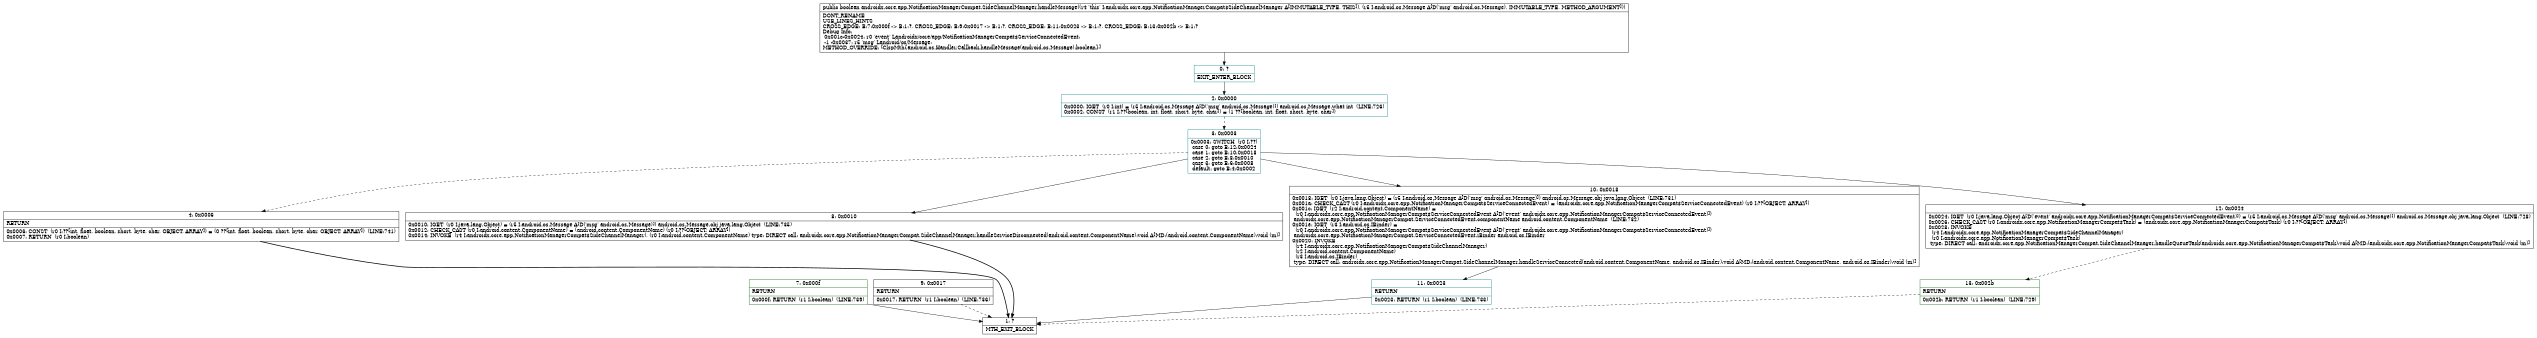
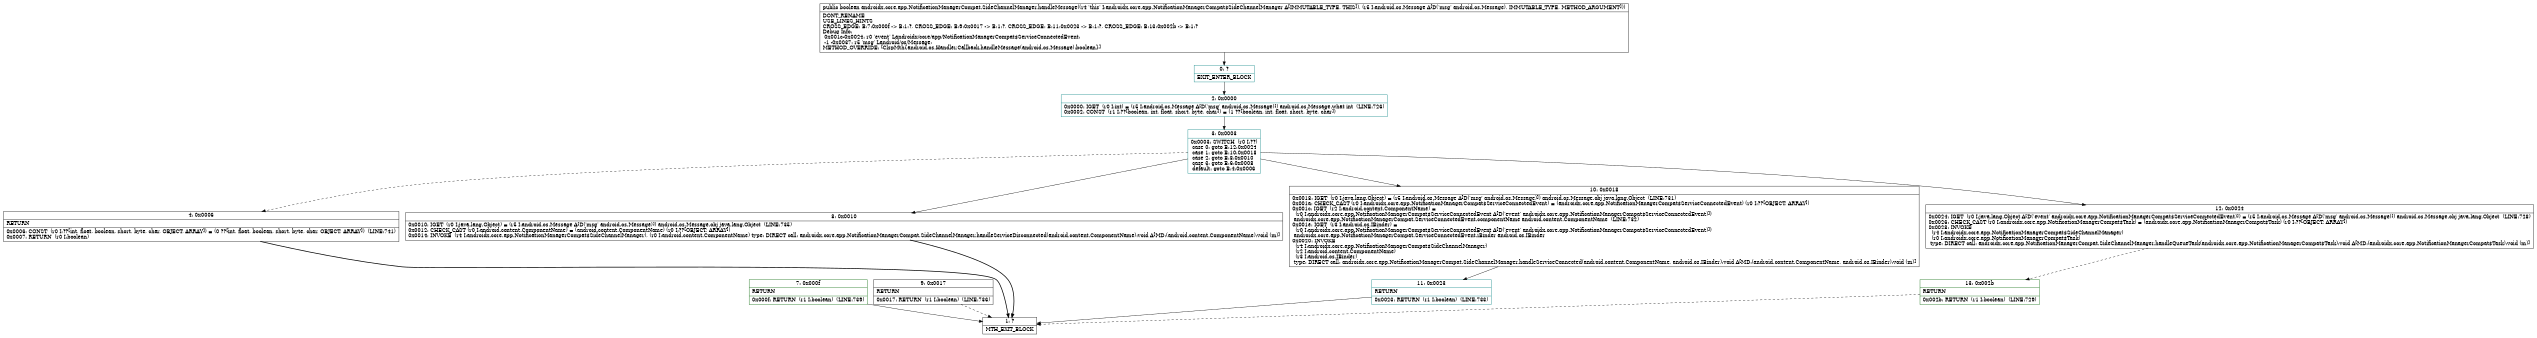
  digraph {
    node [color=black shape=record]
    edge [style=solid]
    n1 [color=teal label="{0\:\ ?|EXIT_ENTER_BLOCK\l}"]
    n2 [color=teal label="{2\:\ 0x0000|0x0000: IGET  (r0 I:int) = (r5 I:android.os.Message A[D('msg' android.os.Message)]) android.os.Message.what int  (LINE:726)\l0x0002: CONST  (r1 I:??[boolean, int, float, short, byte, char]) = (1 ??[boolean, int, float, short, byte, char]) \l}"]
-   n3 [color=teal label="{3\:\ 0x0003|0x0003: SWITCH  (r0 I:??)\l case 0: goto B:12:0x0024\l case 1: goto B:10:0x0018\l case 2: goto B:8:0x0010\l case 3: goto B:6:0x0008\l default: goto B:4:0x0002 \l}"]
+   n3 [color=teal label="{3\:\ 0x0003|0x0003: SWITCH  (r0 I:??)\l case 0: goto B:12:0x0024\l case 1: goto B:10:0x0018\l case 2: goto B:8:0x0010\l case 3: goto B:6:0x0008\l default: goto B:4:0x0006 \l}"]
    n4 [label="{4\:\ 0x0006|RETURN\l|0x0006: CONST  (r0 I:??[int, float, boolean, short, byte, char, OBJECT, ARRAY]) = (0 ??[int, float, boolean, short, byte, char, OBJECT, ARRAY])  (LINE:741)\l0x0007: RETURN  (r0 I:boolean) \l}"]
    n5 [label="{8\:\ 0x0010|0x0010: IGET  (r0 I:java.lang.Object) = (r5 I:android.os.Message A[D('msg' android.os.Message)]) android.os.Message.obj java.lang.Object  (LINE:735)\l0x0012: CHECK_CAST (r0 I:android.content.ComponentName) = (android.content.ComponentName) (r0 I:??[OBJECT, ARRAY]) \l0x0014: INVOKE  (r4 I:androidx.core.app.NotificationManagerCompat$SideChannelManager), (r0 I:android.content.ComponentName) type: DIRECT call: androidx.core.app.NotificationManagerCompat.SideChannelManager.handleServiceDisconnected(android.content.ComponentName):void A[MD:(android.content.ComponentName):void (m)]\l}"]
    n6 [label="{10\:\ 0x0018|0x0018: IGET  (r0 I:java.lang.Object) = (r5 I:android.os.Message A[D('msg' android.os.Message)]) android.os.Message.obj java.lang.Object  (LINE:731)\l0x001a: CHECK_CAST (r0 I:androidx.core.app.NotificationManagerCompat$ServiceConnectedEvent) = (androidx.core.app.NotificationManagerCompat$ServiceConnectedEvent) (r0 I:??[OBJECT, ARRAY]) \l0x001c: IGET  (r2 I:android.content.ComponentName) = \l  (r0 I:androidx.core.app.NotificationManagerCompat$ServiceConnectedEvent A[D('event' androidx.core.app.NotificationManagerCompat$ServiceConnectedEvent)])\l androidx.core.app.NotificationManagerCompat.ServiceConnectedEvent.componentName android.content.ComponentName  (LINE:732)\l0x001e: IGET  (r3 I:android.os.IBinder) = \l  (r0 I:androidx.core.app.NotificationManagerCompat$ServiceConnectedEvent A[D('event' androidx.core.app.NotificationManagerCompat$ServiceConnectedEvent)])\l androidx.core.app.NotificationManagerCompat.ServiceConnectedEvent.iBinder android.os.IBinder \l0x0020: INVOKE  \l  (r4 I:androidx.core.app.NotificationManagerCompat$SideChannelManager)\l  (r2 I:android.content.ComponentName)\l  (r3 I:android.os.IBinder)\l type: DIRECT call: androidx.core.app.NotificationManagerCompat.SideChannelManager.handleServiceConnected(android.content.ComponentName, android.os.IBinder):void A[MD:(android.content.ComponentName, android.os.IBinder):void (m)]\l}"]
    n7 [label="{12\:\ 0x0024|0x0024: IGET  (r0 I:java.lang.Object A[D('event' androidx.core.app.NotificationManagerCompat$ServiceConnectedEvent)]) = (r5 I:android.os.Message A[D('msg' android.os.Message)]) android.os.Message.obj java.lang.Object  (LINE:728)\l0x0026: CHECK_CAST (r0 I:androidx.core.app.NotificationManagerCompat$Task) = (androidx.core.app.NotificationManagerCompat$Task) (r0 I:??[OBJECT, ARRAY]) \l0x0028: INVOKE  \l  (r4 I:androidx.core.app.NotificationManagerCompat$SideChannelManager)\l  (r0 I:androidx.core.app.NotificationManagerCompat$Task)\l type: DIRECT call: androidx.core.app.NotificationManagerCompat.SideChannelManager.handleQueueTask(androidx.core.app.NotificationManagerCompat$Task):void A[MD:(androidx.core.app.NotificationManagerCompat$Task):void (m)]\l}"]
    n8 [label="{1\:\ ?|MTH_EXIT_BLOCK\l}"]
    n9 [color=teal label="{11\:\ 0x0023|RETURN\l|0x0023: RETURN  (r1 I:boolean)  (LINE:733)\l}"]
    n10 [color=darkgreen label="{13\:\ 0x002b|RETURN\l|0x002b: RETURN  (r1 I:boolean)  (LINE:729)\l}"]
    n11 [color=darkgreen label="{7\:\ 0x000f|RETURN\l|0x000f: RETURN  (r1 I:boolean)  (LINE:739)\l}"]
    n12 [label="{9\:\ 0x0017|RETURN\l|0x0017: RETURN  (r1 I:boolean)  (LINE:736)\l}"]
    n13 [label="{public boolean androidx.core.app.NotificationManagerCompat.SideChannelManager.handleMessage((r4 'this' I:androidx.core.app.NotificationManagerCompat$SideChannelManager A[IMMUTABLE_TYPE, THIS]), (r5 I:android.os.Message A[D('msg' android.os.Message), IMMUTABLE_TYPE, METHOD_ARGUMENT]))  | DONT_RENAME\lUSE_LINES_HINTS\lCROSS_EDGE: B:7:0x000f \-\> B:1:?, CROSS_EDGE: B:9:0x0017 \-\> B:1:?, CROSS_EDGE: B:11:0x0023 \-\> B:1:?, CROSS_EDGE: B:13:0x002b \-\> B:1:?\lDebug Info:\l  0x001c\-0x0024: r0 'event' Landroidx\/core\/app\/NotificationManagerCompat$ServiceConnectedEvent;\l  \-1 \-0x0037: r5 'msg' Landroid\/os\/Message;\lMETHOD_OVERRIDE: [ClspMth\{android.os.Handler.Callback.handleMessage(android.os.Message):boolean\}]\l}"]
    n1 -> n2
-   n2 -> n3 [style=dashed]
+   n2 -> n3
    n3 -> n4 [style=dashed]
    n3 -> n5
    n3 -> n6
    n3 -> n7
    n4 -> n8 [style=bold]
    n5 -> n8 [style=bold]
    n6 -> n9
    n7 -> n10 [style=dashed]
    n9 -> n8
    n10 -> n8 [style=dashed]
    n11 -> n8
    n12 -> n8 [style=dashed]
    n13 -> n1
  }
